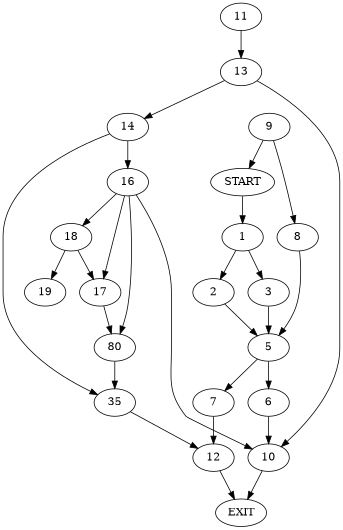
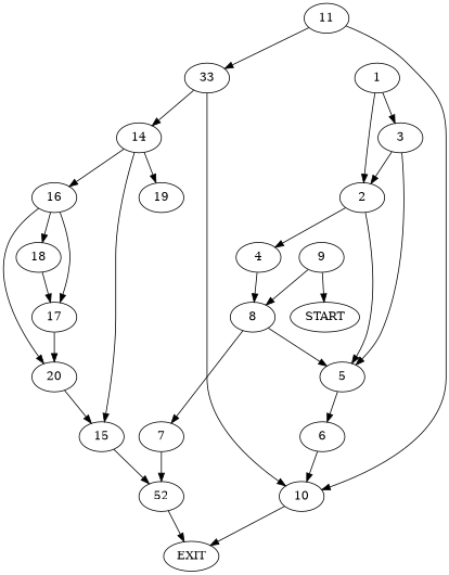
  digraph {
    n1 [label=START]
    1
    2
    3
    9
    8
+   4
    5
    6
    7
    10
-   12
+   12 [label=52]
    n13 [label=EXIT]
    11
-   13
+   13 [label=33]
    14
-   15 [label=35]
+   15
    16
    17
    18
-   20 [label=80]
+   20
    19
-   n1 -> 1
    1 -> 2
    1 -> 3
+   2 -> 4
    2 -> 5
+   3 -> 2
    3 -> 5
    9 -> n1
    9 -> 8
    8 -> 5
+   4 -> 8
    5 -> 6
-   5 -> 7
+   8 -> 7
    6 -> 10
    7 -> 12
    10 -> n13
    12 -> n13
-   16 -> 10
+   11 -> 10
    11 -> 13
    13 -> 10
    13 -> 14
    14 -> 15
    14 -> 16
    15 -> 12
    16 -> 17
    16 -> 18
    16 -> 20
    17 -> 20
    18 -> 17
-   18 -> 19
+   14 -> 19
    20 -> 15
  }
